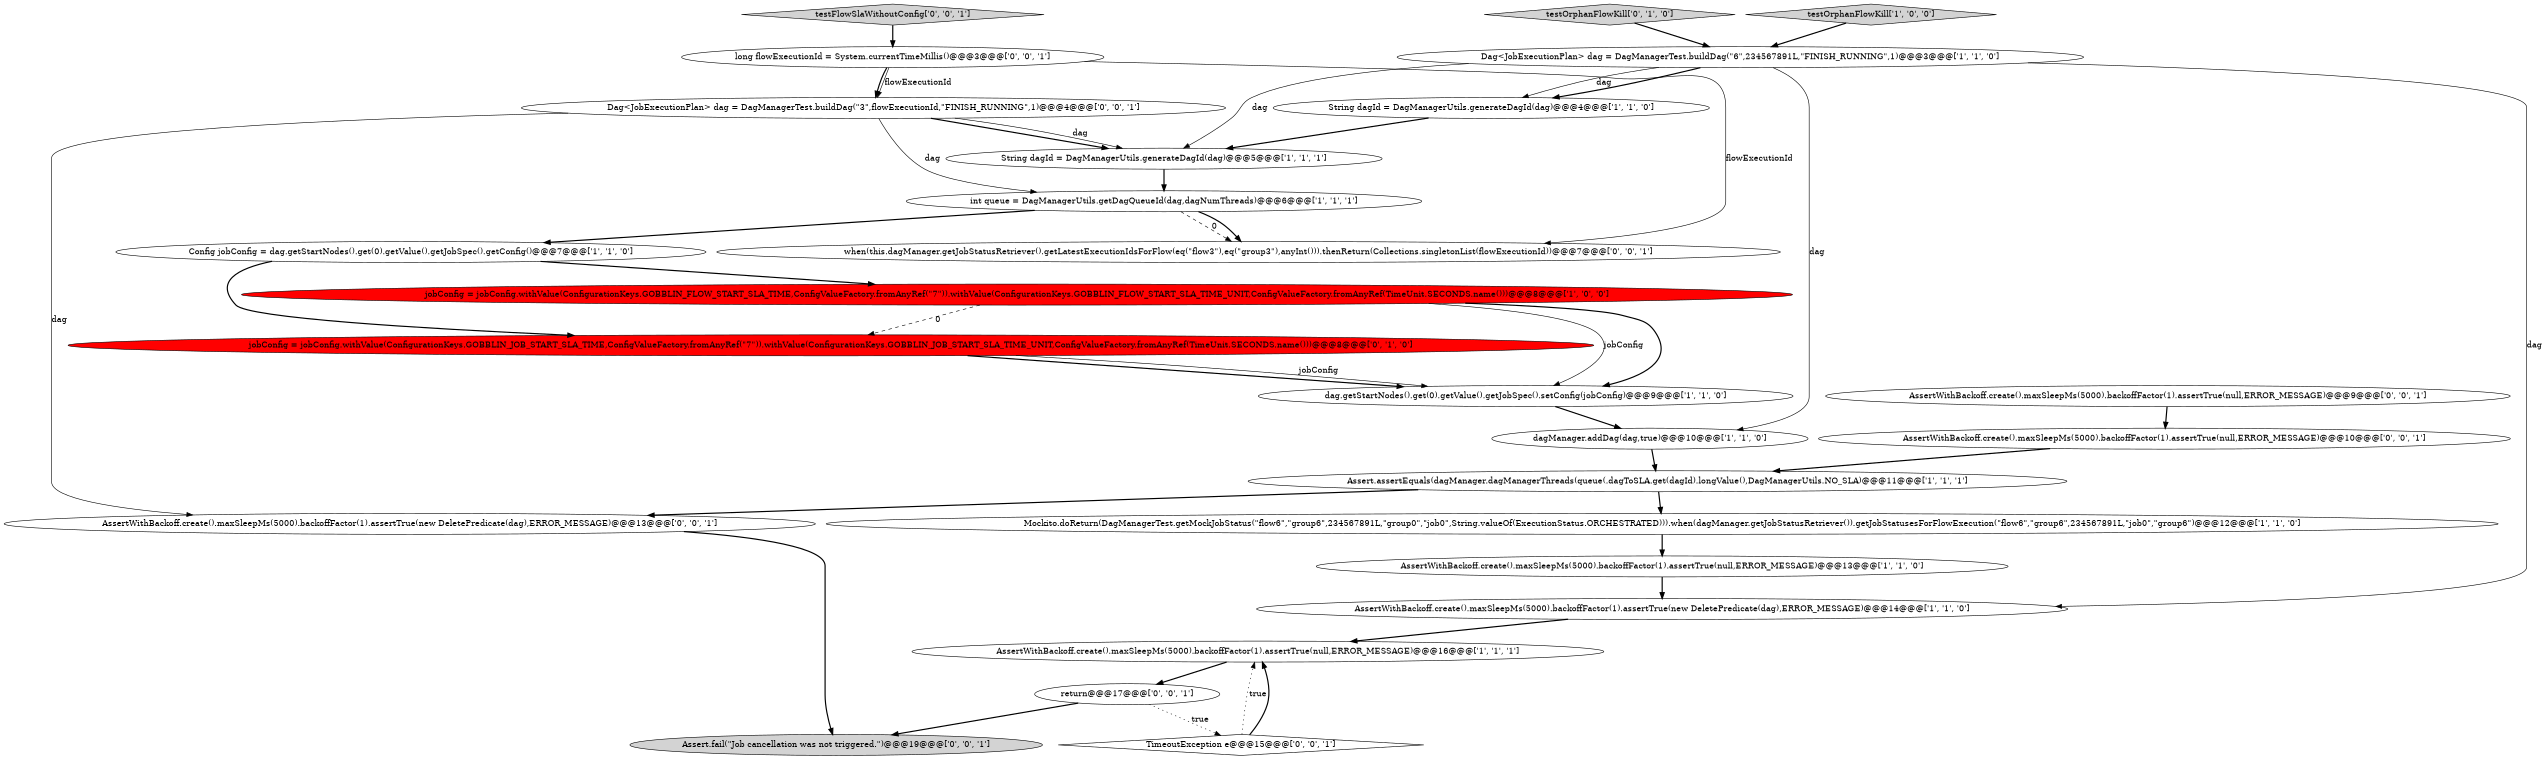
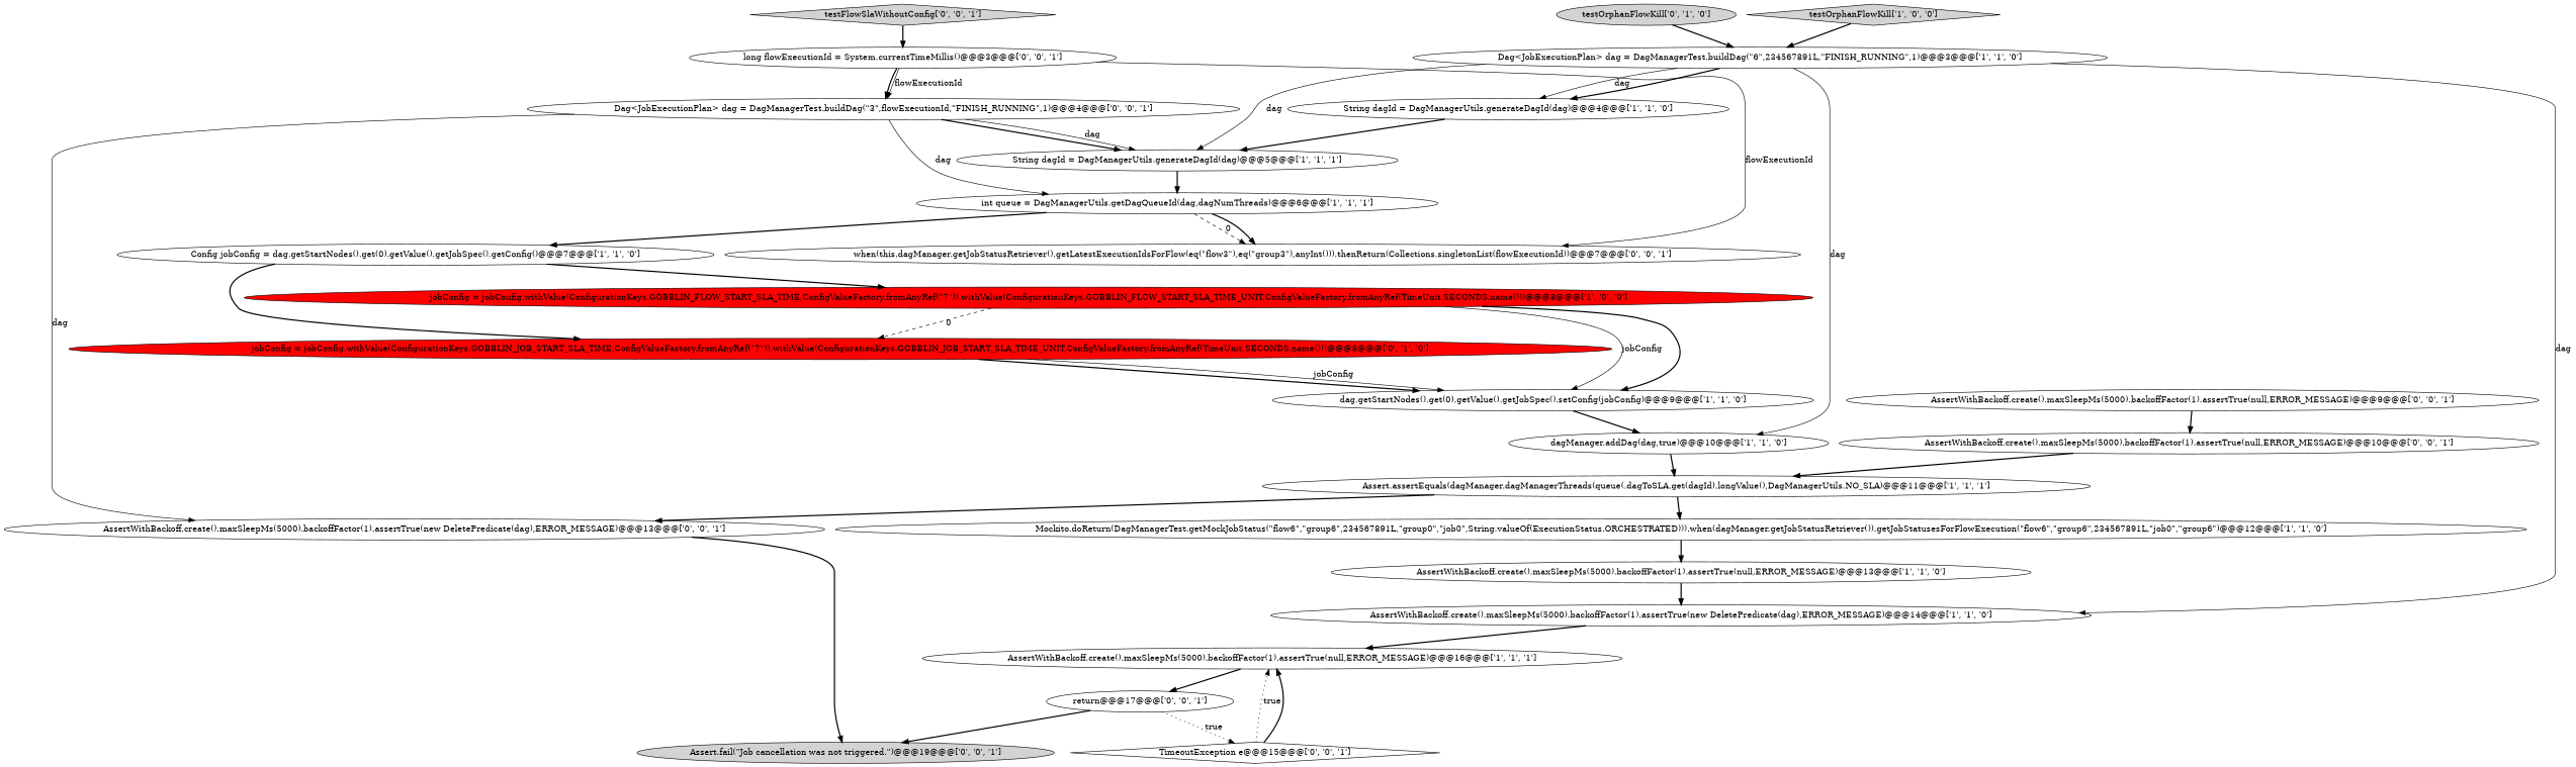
  digraph {
    node [fillcolor=white shape=ellipse style=filled]
    edge [style=bold]
    n1 [label="AssertWithBackoff.create().maxSleepMs(5000).backoffFactor(1).assertTrue(null,ERROR_MESSAGE)@@@9@@@['0', '0', '1']"]
    n2 [label="AssertWithBackoff.create().maxSleepMs(5000).backoffFactor(1).assertTrue(null,ERROR_MESSAGE)@@@10@@@['0', '0', '1']"]
    n3 [label="Assert.assertEquals(dagManager.dagManagerThreads(queue(.dagToSLA.get(dagId).longValue(),DagManagerUtils.NO_SLA)@@@11@@@['1', '1', '1']"]
    n4 [label="Mockito.doReturn(DagManagerTest.getMockJobStatus(\"flow6\",\"group6\",234567891L,\"group0\",\"job0\",String.valueOf(ExecutionStatus.ORCHESTRATED))).when(dagManager.getJobStatusRetriever()).getJobStatusesForFlowExecution(\"flow6\",\"group6\",234567891L,\"job0\",\"group6\")@@@12@@@['1', '1', '0']"]
    n5 [label="AssertWithBackoff.create().maxSleepMs(5000).backoffFactor(1).assertTrue(new DeletePredicate(dag),ERROR_MESSAGE)@@@13@@@['0', '0', '1']"]
    n6 [label="AssertWithBackoff.create().maxSleepMs(5000).backoffFactor(1).assertTrue(null,ERROR_MESSAGE)@@@13@@@['1', '1', '0']"]
    n7 [fillcolor=lightgray label="Assert.fail(\"Job cancellation was not triggered.\")@@@19@@@['0', '0', '1']"]
    n8 [label="long flowExecutionId = System.currentTimeMillis()@@@3@@@['0', '0', '1']"]
    n9 [label="Dag<JobExecutionPlan> dag = DagManagerTest.buildDag(\"3\",flowExecutionId,\"FINISH_RUNNING\",1)@@@4@@@['0', '0', '1']"]
    n10 [label="when(this.dagManager.getJobStatusRetriever().getLatestExecutionIdsForFlow(eq(\"flow3\"),eq(\"group3\"),anyInt())).thenReturn(Collections.singletonList(flowExecutionId))@@@7@@@['0', '0', '1']"]
    n11 [label="int queue = DagManagerUtils.getDagQueueId(dag,dagNumThreads)@@@6@@@['1', '1', '1']"]
    n12 [label="String dagId = DagManagerUtils.generateDagId(dag)@@@5@@@['1', '1', '1']"]
    n13 [label="Config jobConfig = dag.getStartNodes().get(0).getValue().getJobSpec().getConfig()@@@7@@@['1', '1', '0']"]
    n14 [fillcolor=red label="jobConfig = jobConfig.withValue(ConfigurationKeys.GOBBLIN_FLOW_START_SLA_TIME,ConfigValueFactory.fromAnyRef(\"7\")).withValue(ConfigurationKeys.GOBBLIN_FLOW_START_SLA_TIME_UNIT,ConfigValueFactory.fromAnyRef(TimeUnit.SECONDS.name()))@@@8@@@['1', '0', '0']"]
    n15 [fillcolor=red label="jobConfig = jobConfig.withValue(ConfigurationKeys.GOBBLIN_JOB_START_SLA_TIME,ConfigValueFactory.fromAnyRef(\"7\")).withValue(ConfigurationKeys.GOBBLIN_JOB_START_SLA_TIME_UNIT,ConfigValueFactory.fromAnyRef(TimeUnit.SECONDS.name()))@@@8@@@['0', '1', '0']"]
    n16 [label="dagManager.addDag(dag,true)@@@10@@@['1', '1', '0']"]
    n17 [label="AssertWithBackoff.create().maxSleepMs(5000).backoffFactor(1).assertTrue(new DeletePredicate(dag),ERROR_MESSAGE)@@@14@@@['1', '1', '0']"]
    n18 [label="AssertWithBackoff.create().maxSleepMs(5000).backoffFactor(1).assertTrue(null,ERROR_MESSAGE)@@@16@@@['1', '1', '1']"]
    n19 [label="return@@@17@@@['0', '0', '1']"]
    n20 [label="String dagId = DagManagerUtils.generateDagId(dag)@@@4@@@['1', '1', '0']"]
    n21 [label="TimeoutException e@@@15@@@['0', '0', '1']" shape=diamond]
-   n22 [fillcolor=lightgray label="testOrphanFlowKill['0', '1', '0']" shape=diamond]
+   n22 [fillcolor=lightgray label="testOrphanFlowKill['0', '1', '0']"]
    n23 [label="Dag<JobExecutionPlan> dag = DagManagerTest.buildDag(\"6\",234567891L,\"FINISH_RUNNING\",1)@@@3@@@['1', '1', '0']"]
    n24 [label="dag.getStartNodes().get(0).getValue().getJobSpec().setConfig(jobConfig)@@@9@@@['1', '1', '0']"]
    n25 [fillcolor=lightgray label="testFlowSlaWithoutConfig['0', '0', '1']" shape=diamond]
    n26 [fillcolor=lightgray label="testOrphanFlowKill['1', '0', '0']" shape=diamond]
    n1 -> n2
    n2 -> n3
    n3 -> n4
    n3 -> n5
    n4 -> n6
    n5 -> n7
    n6 -> n17
    n8 -> n9
    n8 -> n9 [label=flowExecutionId style=solid]
    n8 -> n10 [label=flowExecutionId style=solid]
    n9 -> n5 [label=dag style=solid]
    n9 -> n11 [label=dag style=solid]
    n9 -> n12
    n9 -> n12 [label=dag style=solid]
    n11 -> n10 [label=0 style=dashed]
    n11 -> n10
    n11 -> n13
    n12 -> n11
    n13 -> n14
    n13 -> n15
    n14 -> n15 [label=0 style=dashed]
    n14 -> n24
    n14 -> n24 [label=jobConfig style=solid]
    n15 -> n24
    n15 -> n24 [label=jobConfig style=solid]
    n16 -> n3
    n17 -> n18
    n18 -> n19
    n19 -> n7
    n19 -> n21 [label=true style=dotted]
    n20 -> n12
    n21 -> n18 [label=true style=dotted]
    n21 -> n18
    n22 -> n23
    n23 -> n12 [label=dag style=solid]
    n23 -> n16 [label=dag style=solid]
    n23 -> n17 [label=dag style=solid]
    n23 -> n20
    n23 -> n20 [label=dag style=solid]
    n24 -> n16
    n25 -> n8
    n26 -> n23
  }
